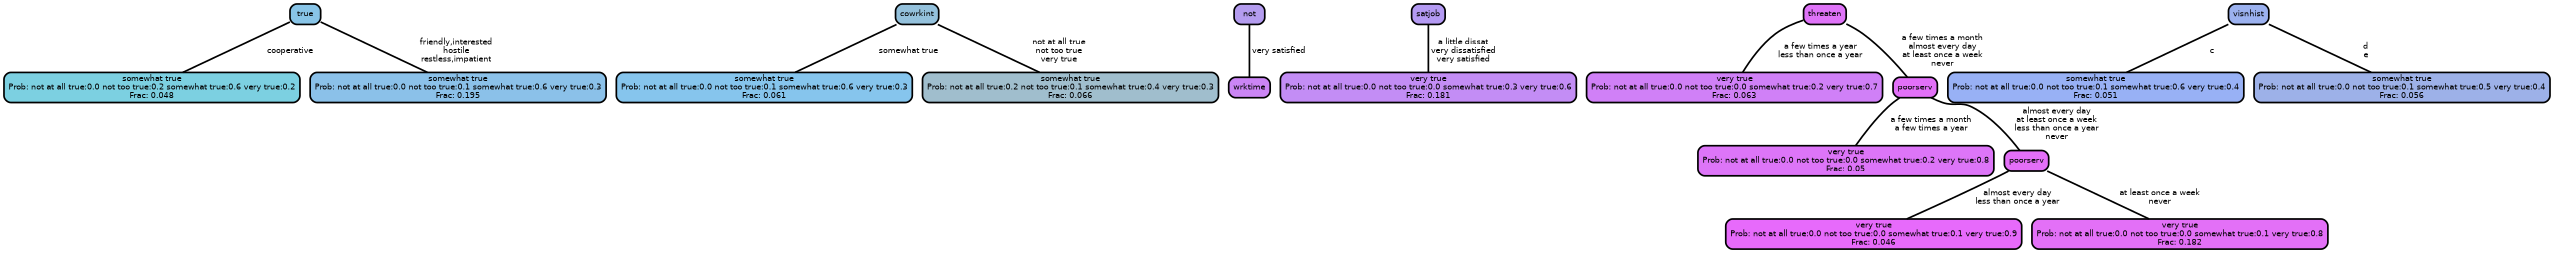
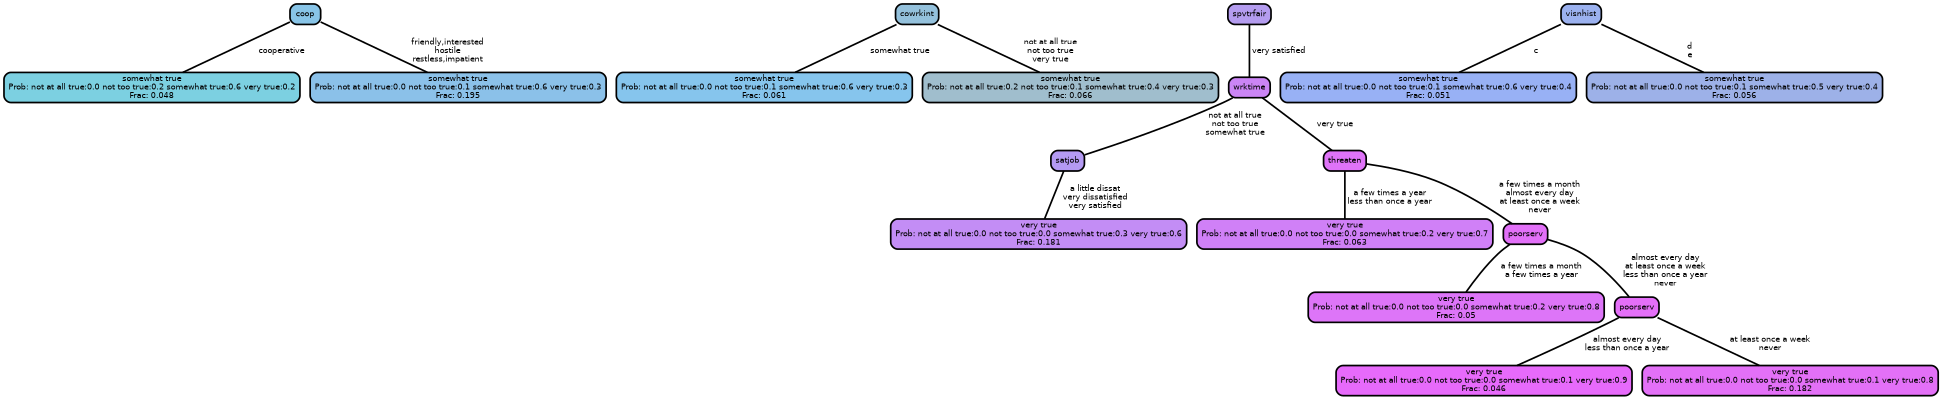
  graph {
    ranksep="0 equally"
    splines=straight
    node [color=black fontcolor=black fontname=helvetica penwidth=3 shape=box style="filled, rounded"]
    edge [color=black fontname=helvetica penwidth=3]
    n1 [fillcolor="#7cd0e1" label="somewhat true\nProb: not at all true:0.0 not too true:0.2 somewhat true:0.6 very true:0.2\nFrac: 0.048"]
-   n2 [fillcolor="#88c4e7" label=true]
+   n2 [fillcolor="#88c4e7" label=coop]
    n3 [fillcolor="#8bc1e9" label="somewhat true\nProb: not at all true:0.0 not too true:0.1 somewhat true:0.6 very true:0.3\nFrac: 0.195"]
    n4 [fillcolor="#94c1dc" label=cowrkint]
    n5 [fillcolor="#86c5ed" label="somewhat true\nProb: not at all true:0.0 not too true:0.1 somewhat true:0.6 very true:0.3\nFrac: 0.061"]
    n6 [fillcolor="#a0becd" label="somewhat true\nProb: not at all true:0.2 not too true:0.1 somewhat true:0.4 very true:0.3\nFrac: 0.066"]
-   n7 [fillcolor="#b49cef" label=not]
+   n7 [fillcolor="#b49cef" label=spvtrfair]
    n8 [fillcolor="#cb85f5" label=wrktime]
    n9 [fillcolor="#b49af3" label=satjob]
    n10 [fillcolor="#df73f8" label=threaten]
    n11 [fillcolor="#98b1f5" label="somewhat true\nProb: not at all true:0.0 not too true:0.1 somewhat true:0.6 very true:0.4\nFrac: 0.051"]
    n12 [fillcolor="#9bb1ef" label=visnhist]
    n13 [fillcolor="#9db1e8" label="somewhat true\nProb: not at all true:0.0 not too true:0.1 somewhat true:0.5 very true:0.4\nFrac: 0.056"]
    n14 [fillcolor="#c38df5" label="very true\nProb: not at all true:0.0 not too true:0.0 somewhat true:0.3 very true:0.6\nFrac: 0.181"]
    n15 [fillcolor="#d080f7" label="very true\nProb: not at all true:0.0 not too true:0.0 somewhat true:0.2 very true:0.7\nFrac: 0.063"]
    n16 [fillcolor="#e270f8" label=poorserv]
    n17 [fillcolor="#dd75f8" label="very true\nProb: not at all true:0.0 not too true:0.0 somewhat true:0.2 very true:0.8\nFrac: 0.05"]
    n18 [fillcolor="#e46ff8" label=poorserv]
    n19 [fillcolor="#e76afb" label="very true\nProb: not at all true:0.0 not too true:0.0 somewhat true:0.1 very true:0.9\nFrac: 0.046"]
    n20 [fillcolor="#e370f7" label="very true\nProb: not at all true:0.0 not too true:0.0 somewhat true:0.1 very true:0.8\nFrac: 0.182"]
    subgraph sub_1 {
      rank=same
    }
    n2 -- n1 [label=" cooperative"]
    n2 -- n3 [label=" friendly,interested\n hostile\n restless,impatient"]
    n4 -- n5 [label=" somewhat true"]
    n4 -- n6 [label=" not at all true\n not too true\n very true"]
    n7 -- n8 [label=" very satisfied"]
+   n8 -- n9 [label=" not at all true\n not too true\n somewhat true"]
+   n8 -- n10 [label=" very true"]
    n9 -- n14 [label=" a little dissat\n very dissatisfied\n very satisfied"]
    n10 -- n15 [label=" a few times a year\n less than once a year"]
    n10 -- n16 [label=" a few times a month\n almost every day\n at least once a week\n never"]
    n12 -- n11 [label=" c"]
    n12 -- n13 [label=" d\n e"]
    n16 -- n17 [label=" a few times a month\n a few times a year"]
    n16 -- n18 [label=" almost every day\n at least once a week\n less than once a year\n never"]
    n18 -- n19 [label=" almost every day\n less than once a year"]
    n18 -- n20 [label=" at least once a week\n never"]
  }
